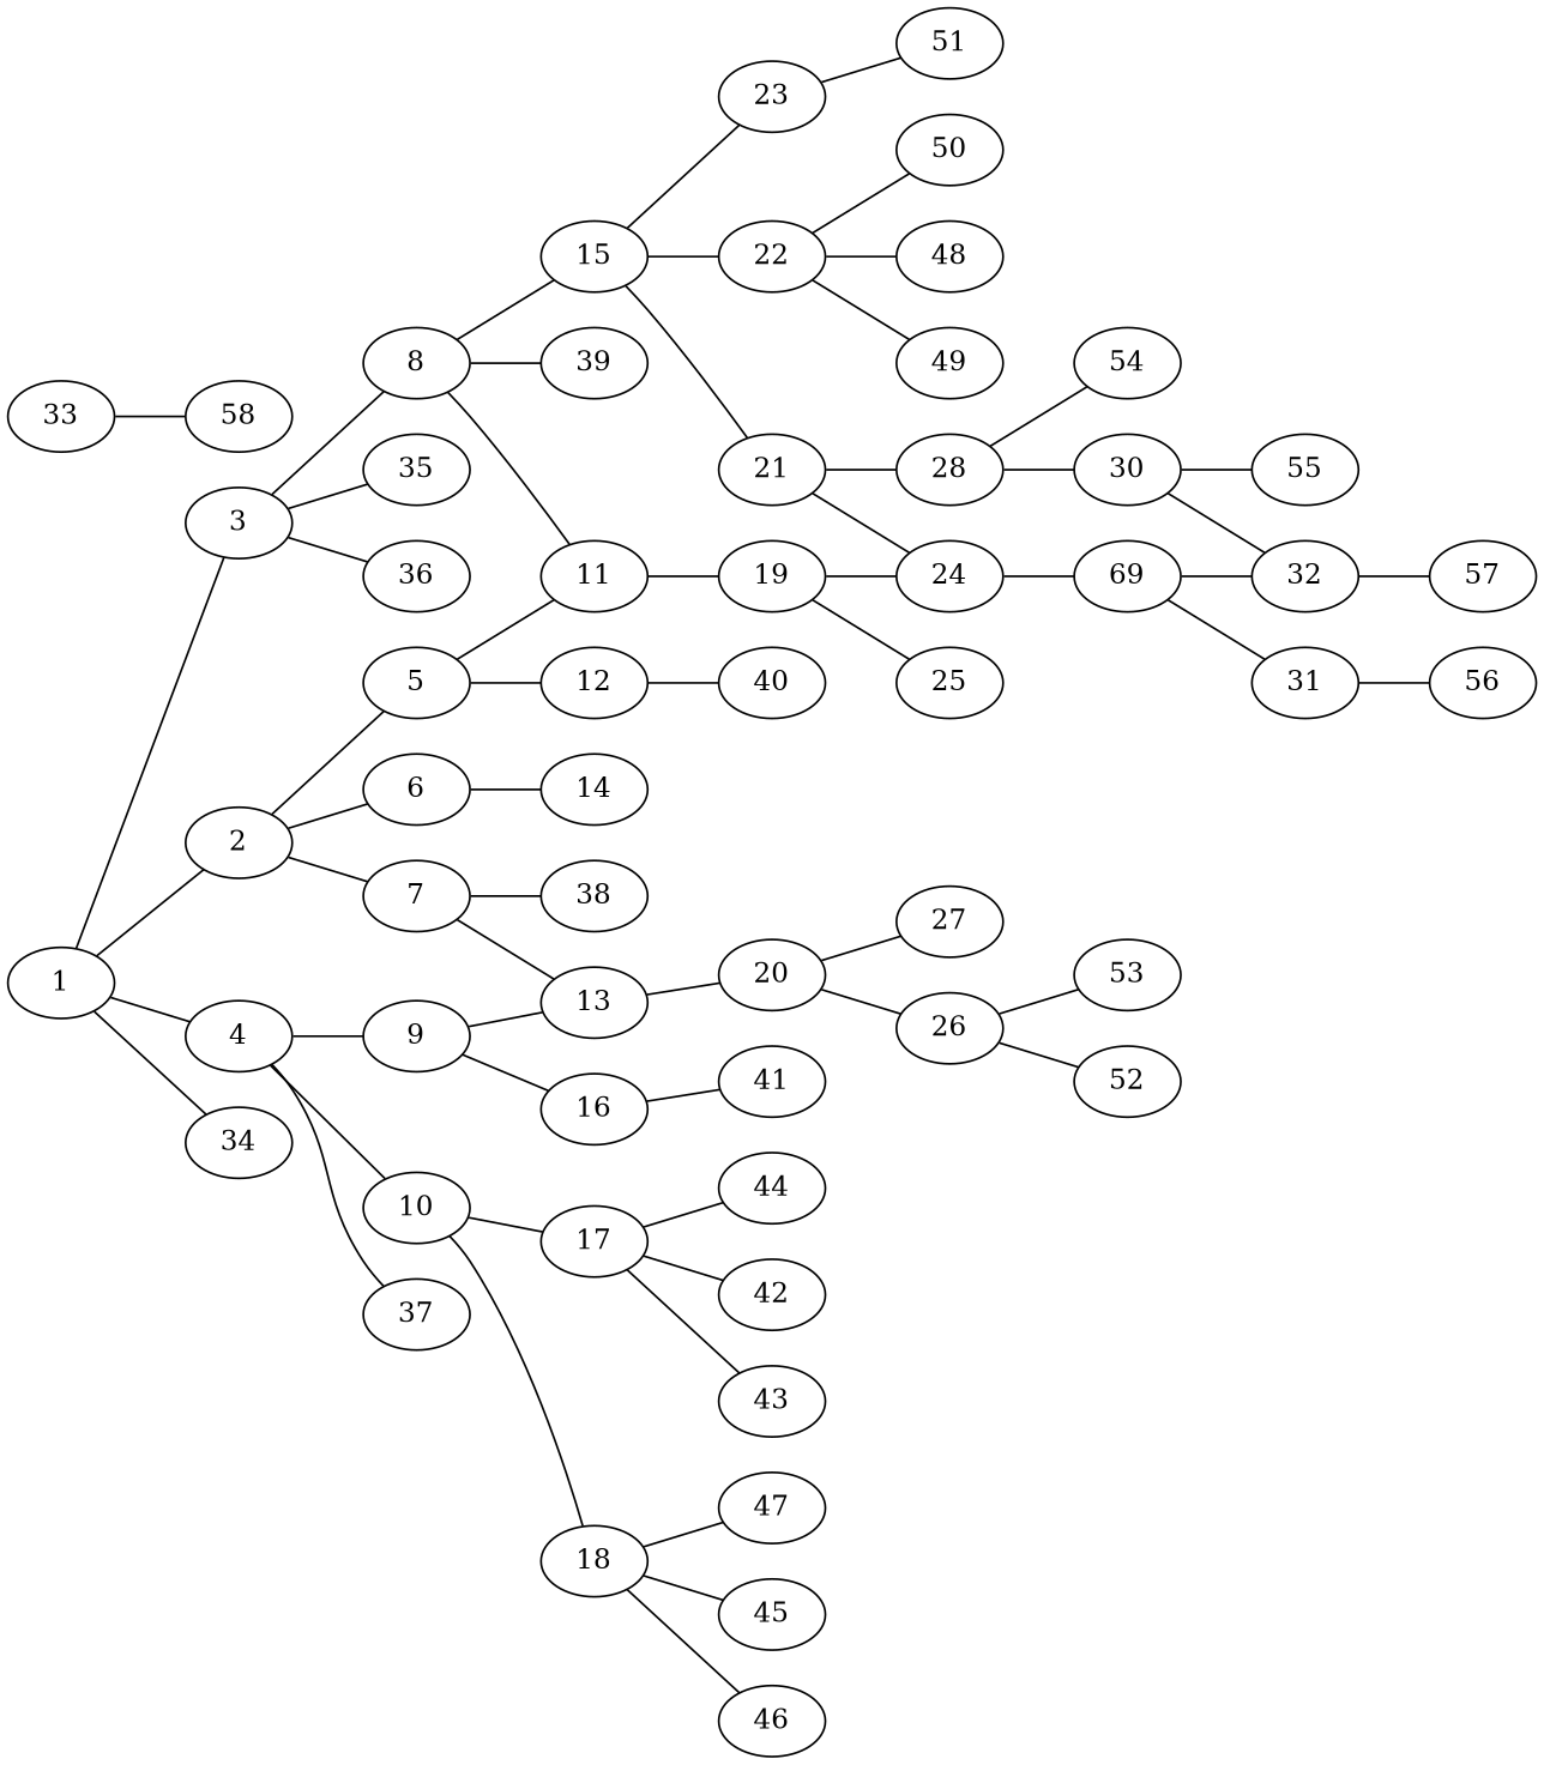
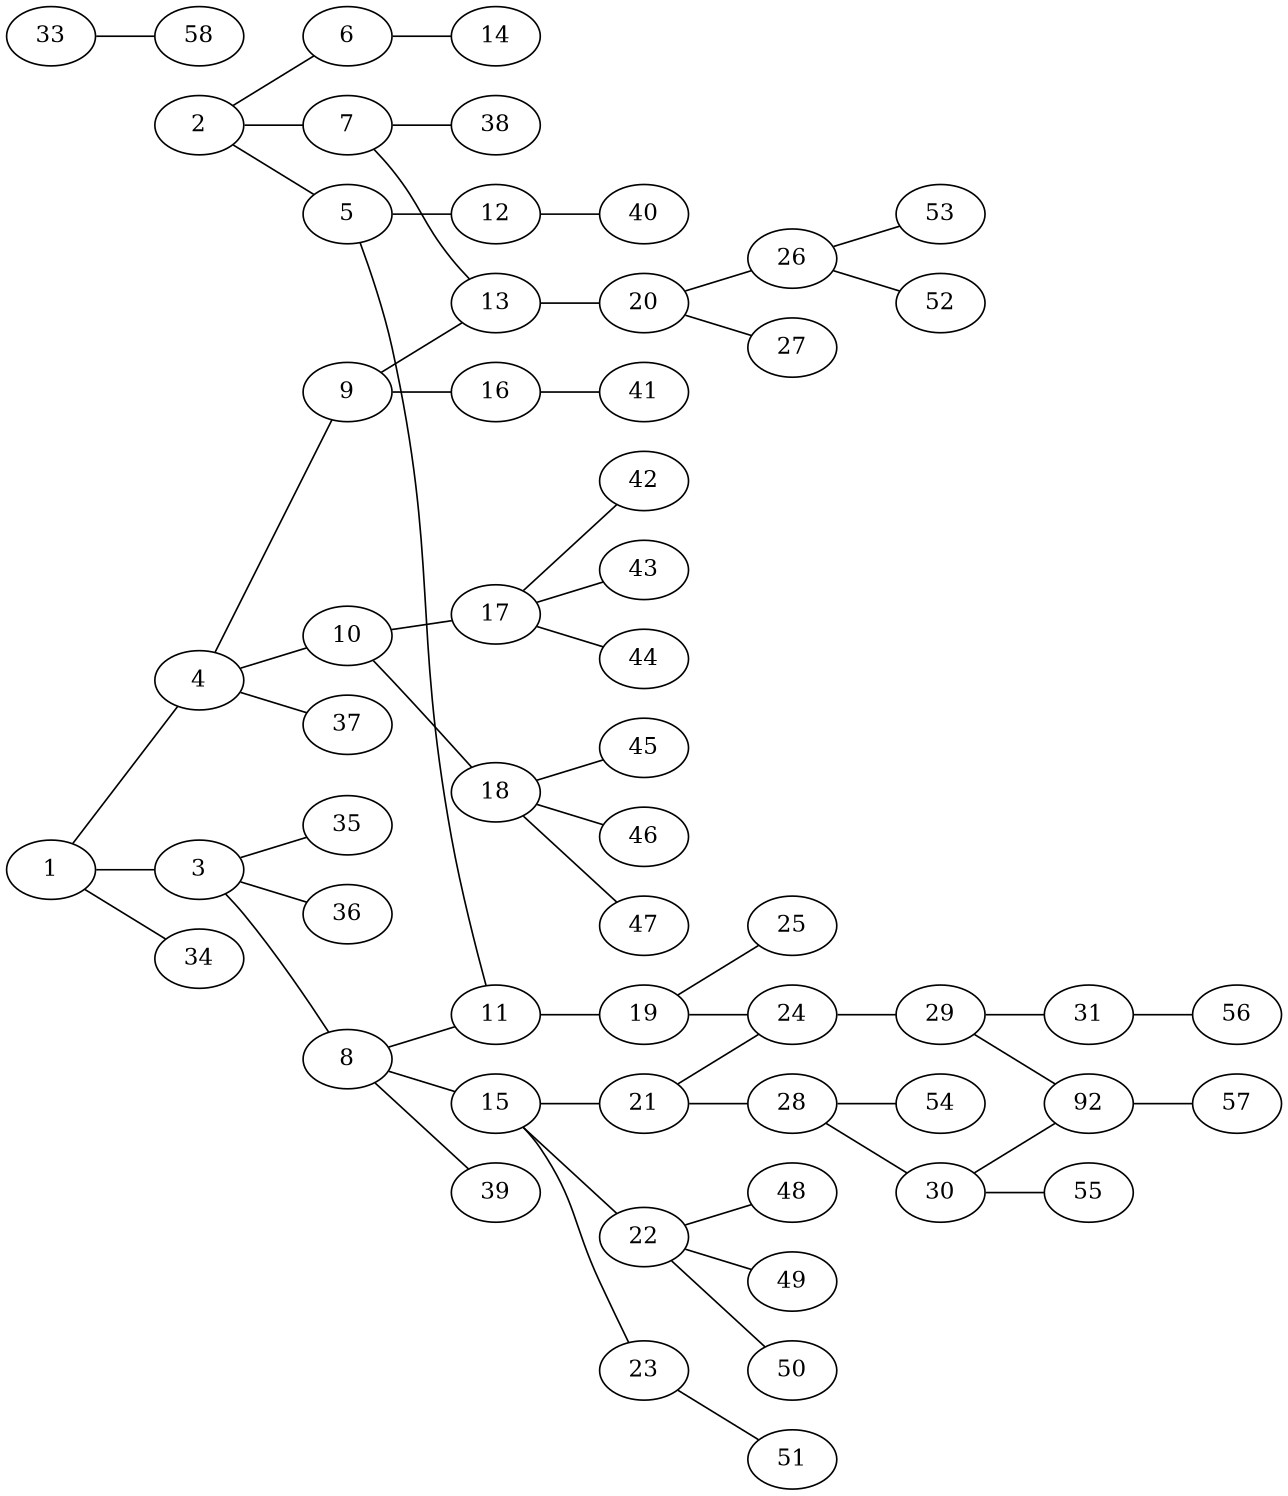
  graph {
    rankdir=LR
    node [chem=H]
    edge [valence=1]
    1 [chem=C]
    2 [chem=C]
    3 [chem=C]
    4 [chem=C]
    34
    5 [chem=C]
    6 [chem=C]
    7 [chem=O]
    8 [chem=C]
    35
    36
    9 [chem=C]
    10 [chem=N]
    37
    11 [chem=C]
    12 [chem=O]
    14 [chem=O]
    13 [chem=C]
    38
    15 [chem=C]
    39
    16 [chem=O]
    17 [chem=C]
    18 [chem=C]
    19 [chem=C]
    40
    20 [chem=C]
    21 [chem=C]
    22 [chem=C]
    23 [chem=O]
    41
    42
    43
    44
    45
    46
    47
    24 [chem=C]
    25 [chem=O]
    26 [chem=N]
    27 [chem=O]
    28 [chem=C]
    48
    49
    50
    51
-   29 [chem=C label=69]
+   29 [chem=C]
    52
    53
    30 [chem=C]
    54
    31 [chem=C]
-   32 [chem=O]
+   32 [chem=O label=92]
    55
    56
    57
    33 [chem=Cl]
    58
-   1 -- 2
    1 -- 3
    1 -- 4
    1 -- 34
    2 -- 5
    2 -- 6
    2 -- 7
    3 -- 8
    3 -- 35
    3 -- 36
    4 -- 9
    4 -- 10
    4 -- 37
    5 -- 11 [valence=2]
    5 -- 12
    6 -- 14 [valence=2]
    7 -- 13
    7 -- 38
    8 -- 11
    8 -- 15
    8 -- 39
    9 -- 13 [valence=2]
    9 -- 16
    10 -- 17
    10 -- 18
    11 -- 19
    12 -- 40
    13 -- 20
    15 -- 21
    15 -- 22
    15 -- 23
    16 -- 41
    17 -- 42
    17 -- 43
    17 -- 44
    18 -- 45
    18 -- 46
    18 -- 47
    19 -- 24
    19 -- 25 [valence=2]
    20 -- 26
    20 -- 27 [valence=2]
    21 -- 24
    21 -- 28 [valence=2]
    22 -- 48
    22 -- 49
    22 -- 50
    23 -- 51
    24 -- 29 [valence=2]
    26 -- 52
    26 -- 53
    28 -- 30
    28 -- 54
    29 -- 31
    29 -- 32
    30 -- 32 [valence=2]
    30 -- 55
    31 -- 56
    32 -- 57
    33 -- 58
  }
